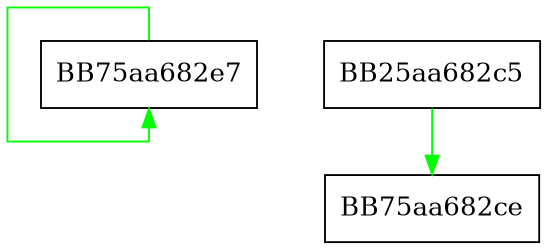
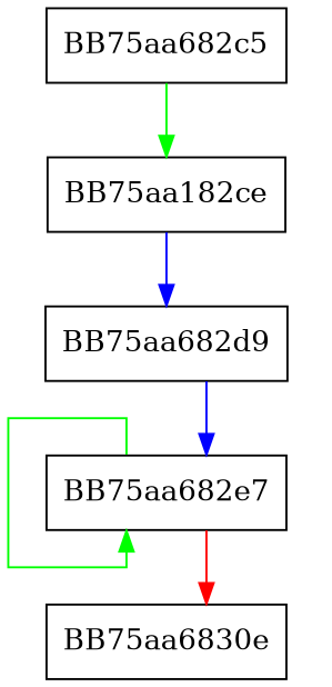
  digraph {
    splines=ortho
    node [shape=box]
    edge [color=blue]
+   BB75aa682d9
    BB75aa682e7
-   BB75aa682c5 [label=BB25aa682c5]
-   BB75aa682ce
+   BB75aa682c5
+   BB75aa682ce [label=BB75aa182ce]
+   BB75aa6830e
+   BB75aa682d9 -> BB75aa682e7
    BB75aa682e7 -> BB75aa682e7 [color=green]
+   BB75aa682e7 -> BB75aa6830e [color=red]
    BB75aa682c5 -> BB75aa682ce [color=green]
+   BB75aa682ce -> BB75aa682d9
  }
